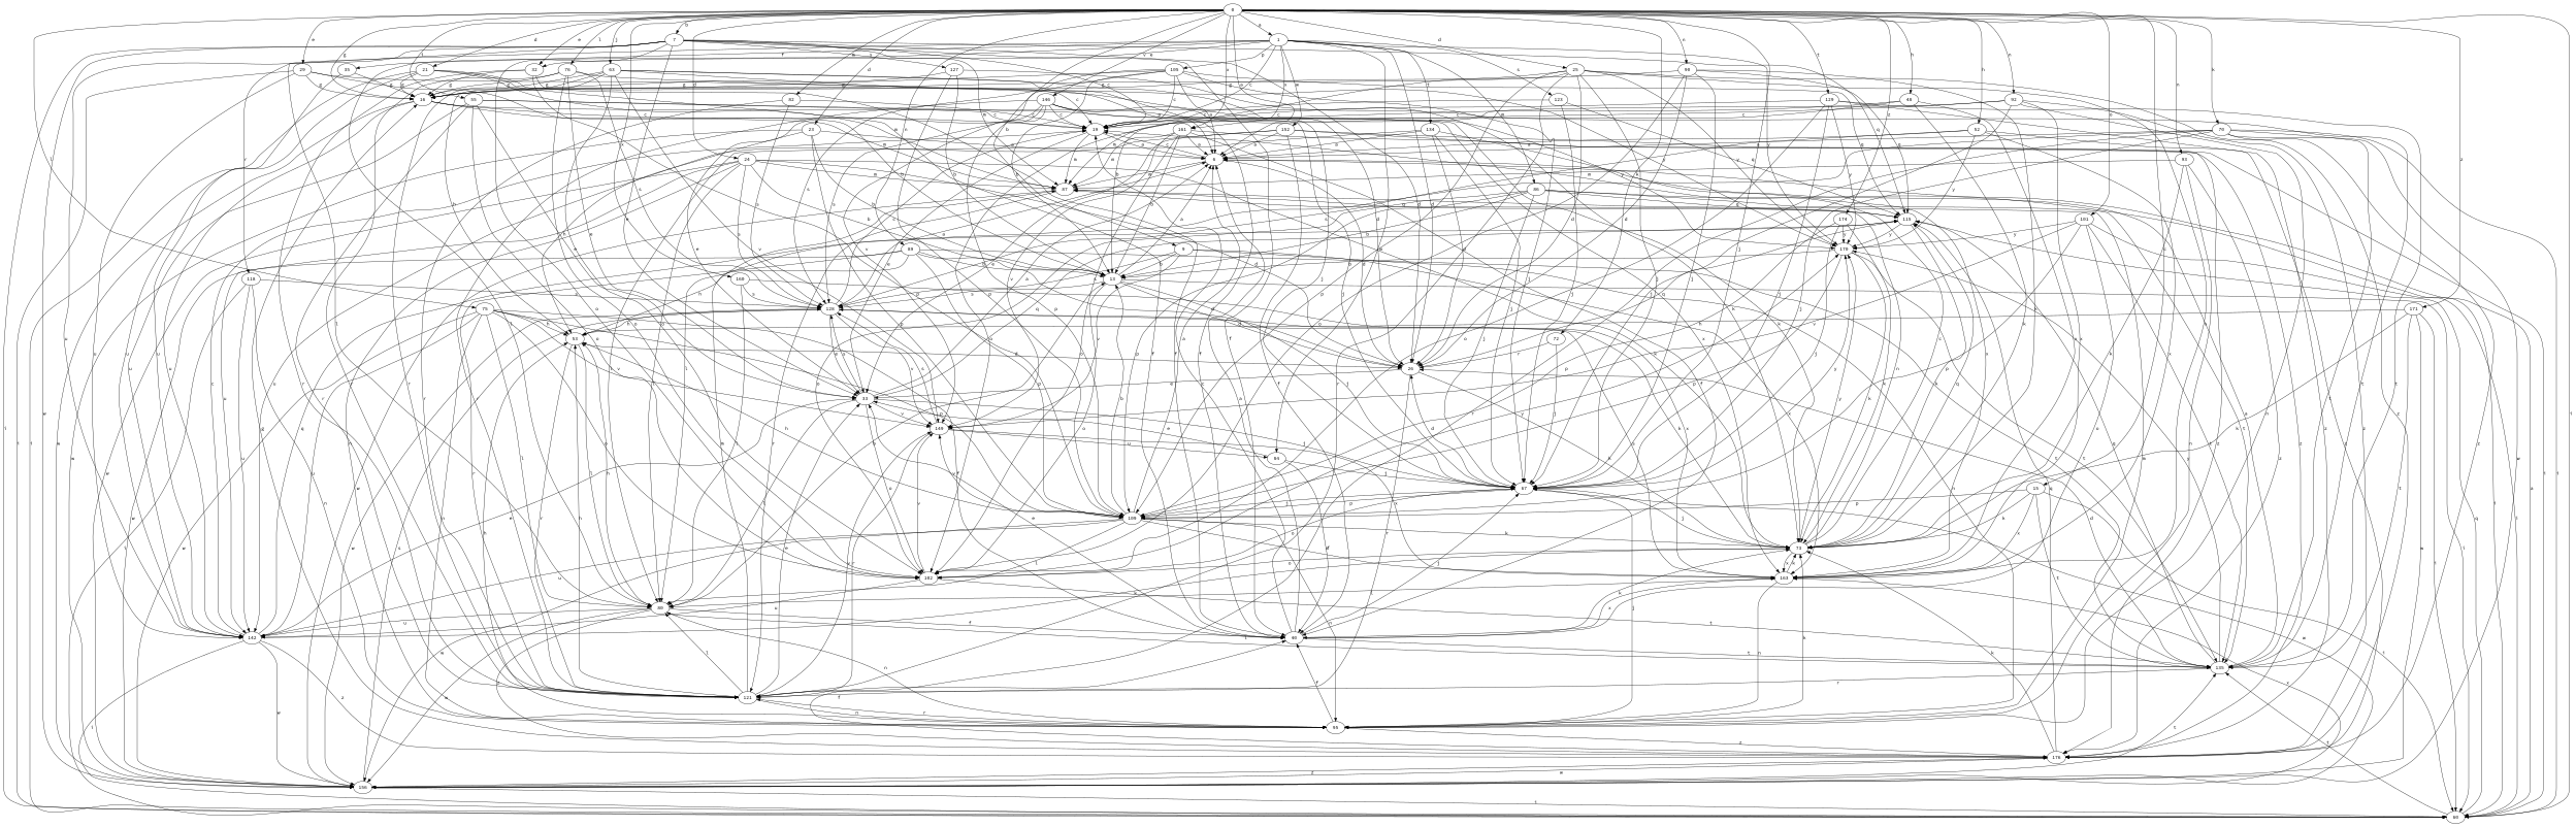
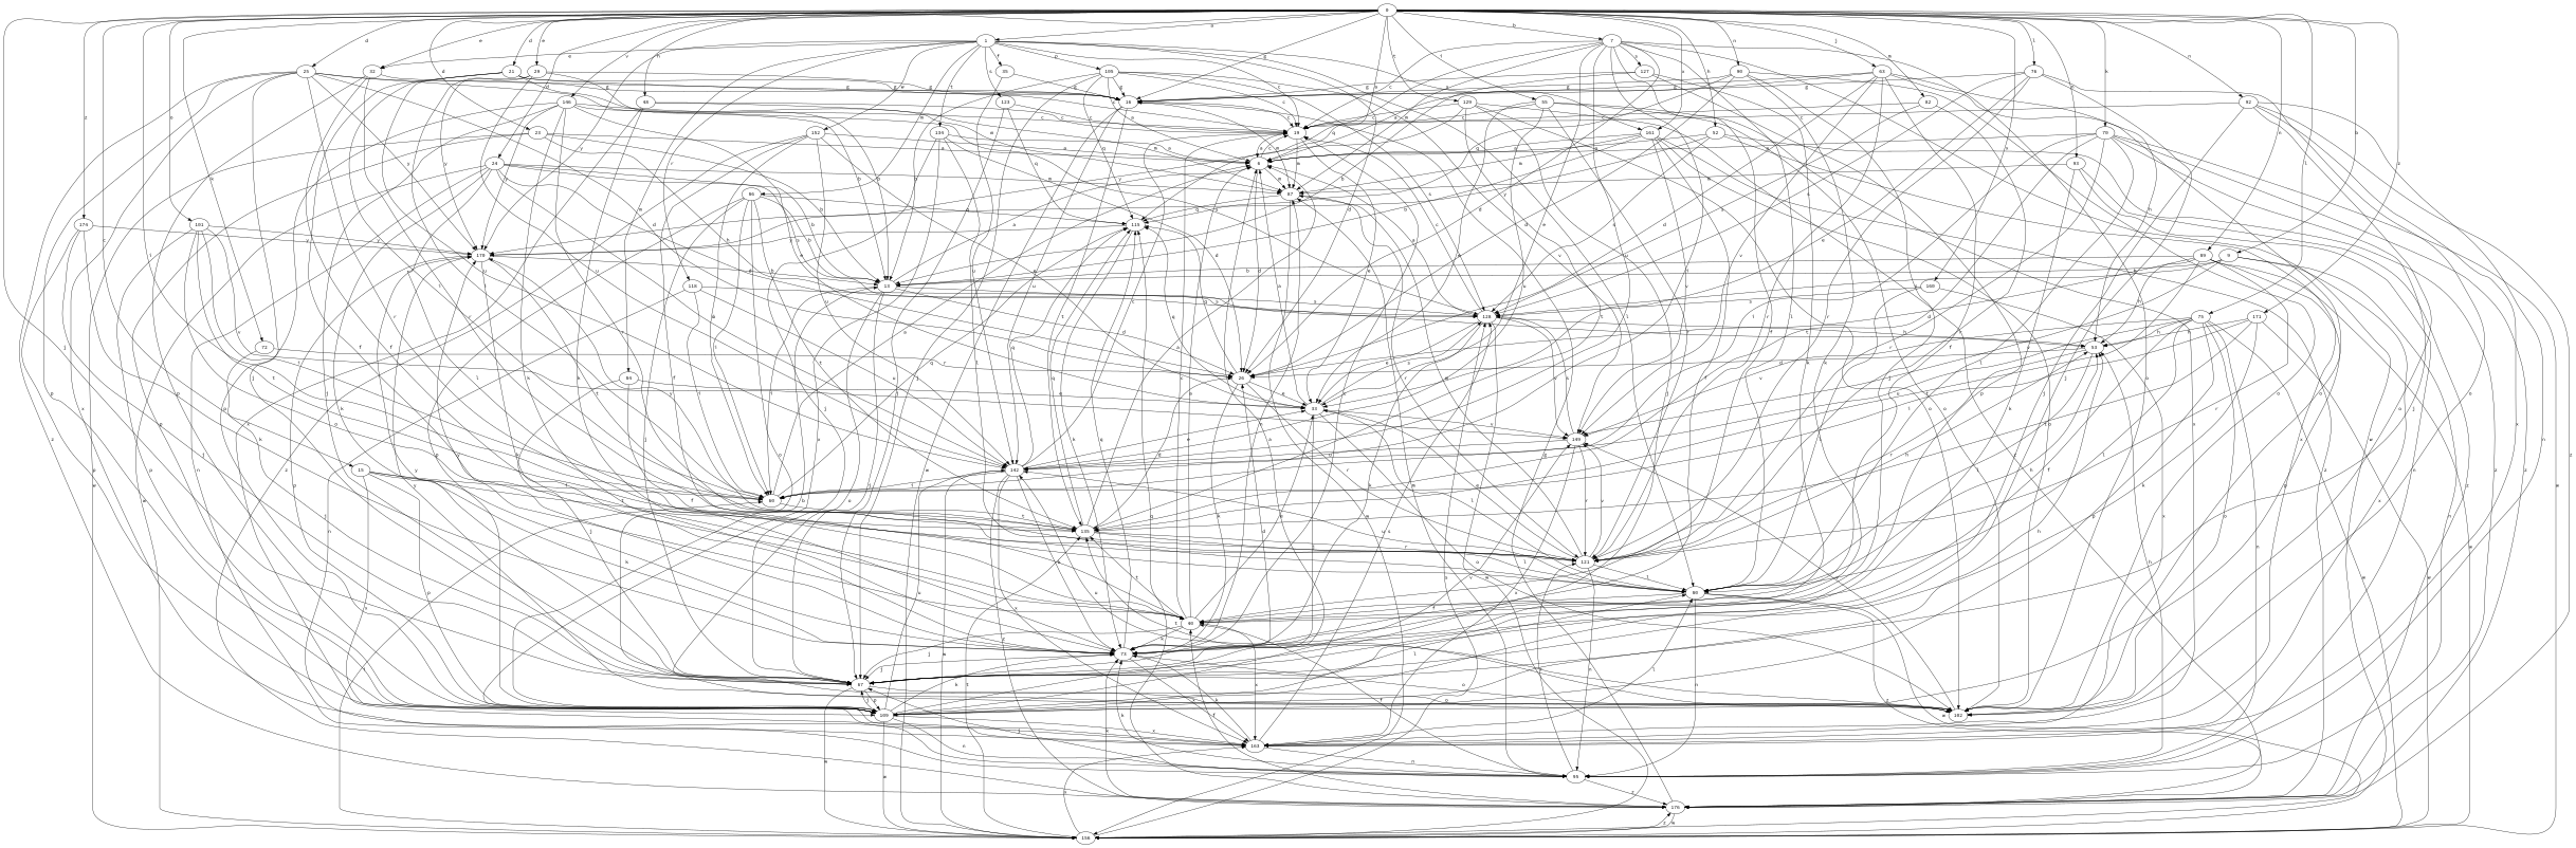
  strict digraph {
    fontname="Source Code Pro"
    node [fontname="Source Code Pro"]
    edge [fontname="Source Code Pro"]
    0
    1
    6
    7
    9
    15
    21
    23
    24
    25
    29
    32
    n13 [label=16]
    48
    52
    55
    60
    63
    67
    70
    72
    75
    76
    82
    89
    90
    92
    93
    101
    129
    146
    160
    161
    171
    174
    19
    26
    35
    80
    84
    86
    105
    118
    123
    134
    152
    170
    87
    33
    40
    102
    115
    127
    142
    156
    13
    95
    128
    149
    163
    73
    109
    135
    53
    121
    176
    0 -> 1 [label=a]
    0 -> 6 [label=a]
    0 -> 7 [label=b]
    0 -> 9 [label=b]
    0 -> 15 [label=c]
    0 -> 21 [label=d]
    0 -> 23 [label=d]
    0 -> 24 [label=d]
    0 -> 25 [label=d]
    0 -> 29 [label=e]
    0 -> 32 [label=e]
    0 -> n13 [label=g]
    0 -> 48 [label=h]
    0 -> 52 [label=h]
    0 -> 55 [label=i]
    0 -> 60 [label=i]
    0 -> 63 [label=j]
    0 -> 67 [label=j]
    0 -> 70 [label=k]
    0 -> 72 [label=k]
    0 -> 75 [label=l]
    0 -> 76 [label=l]
    0 -> 82 [label=m]
    0 -> 89 [label=n]
    0 -> 90 [label=n]
    0 -> 92 [label=n]
    0 -> 93 [label=n]
    0 -> 101 [label=o]
    0 -> 129 [label=t]
    0 -> 146 [label=v]
    0 -> 160 [label=x]
    0 -> 161 [label=x]
    0 -> 171 [label=z]
    0 -> 174 [label=z]
    1 -> 32 [label=e]
    1 -> 161 [label=x]
    1 -> 19 [label=c]
    1 -> 26 [label=d]
    1 -> 35 [label=f]
    1 -> 80 [label=l]
    1 -> 84 [label=m]
    1 -> 86 [label=m]
    1 -> 105 [label=p]
    1 -> 118 [label=r]
    1 -> 123 [label=s]
    1 -> 134 [label=t]
    1 -> 152 [label=w]
    1 -> 170 [label=y]
    6 -> 19 [label=c]
    6 -> 26 [label=d]
    6 -> 87 [label=m]
    7 -> 60 [label=i]
    7 -> 19 [label=c]
    7 -> 26 [label=d]
    7 -> 80 [label=l]
    7 -> 87 [label=m]
    7 -> 33 [label=e]
    7 -> 40 [label=f]
    7 -> 102 [label=o]
    7 -> 115 [label=q]
    7 -> 127 [label=s]
    7 -> 142 [label=u]
    7 -> 156 [label=w]
    9 -> 13 [label=b]
    9 -> 95 [label=n]
    9 -> 128 [label=s]
    9 -> 149 [label=v]
    9 -> 163 [label=x]
    15 -> 60 [label=i]
    15 -> 163 [label=x]
    15 -> 73 [label=k]
    15 -> 109 [label=p]
    15 -> 135 [label=t]
    21 -> n13 [label=g]
    21 -> 60 [label=i]
    21 -> 19 [label=c]
    21 -> 87 [label=m]
    21 -> 40 [label=f]
    21 -> 142 [label=u]
    23 -> 6 [label=a]
    23 -> 156 [label=w]
    23 -> 13 [label=b]
    23 -> 109 [label=p]
    23 -> 53 [label=h]
    24 -> 26 [label=d]
    24 -> 80 [label=l]
    24 -> 87 [label=m]
    24 -> 142 [label=u]
    24 -> 156 [label=w]
    24 -> 13 [label=b]
    24 -> 95 [label=n]
    24 -> 128 [label=s]
    24 -> 73 [label=k]
    25 -> n13 [label=g]
    25 -> 67 [label=j]
    25 -> 26 [label=d]
    25 -> 170 [label=y]
    25 -> 13 [label=b]
    25 -> 163 [label=x]
    25 -> 109 [label=p]
    25 -> 121 [label=r]
    25 -> 176 [label=z]
    29 -> n13 [label=g]
    29 -> 60 [label=i]
    29 -> 170 [label=y]
    29 -> 142 [label=u]
    29 -> 13 [label=b]
    32 -> n13 [label=g]
    32 -> 40 [label=f]
    32 -> 109 [label=p]
    32 -> 121 [label=r]
    n13 -> 19 [label=c]
    n13 -> 87 [label=m]
    n13 -> 142 [label=u]
    n13 -> 156 [label=w]
    n13 -> 135 [label=t]
    48 -> 19 [label=c]
    48 -> 87 [label=m]
    48 -> 163 [label=x]
    48 -> 73 [label=k]
    52 -> 6 [label=a]
    52 -> 170 [label=y]
    52 -> 128 [label=s]
    52 -> 163 [label=x]
    52 -> 176 [label=z]
    55 -> 19 [label=c]
    55 -> 33 [label=e]
    55 -> 102 [label=o]
    55 -> 142 [label=u]
    55 -> 163 [label=x]
    55 -> 121 [label=r]
    60 -> 6 [label=a]
    60 -> 115 [label=q]
    60 -> 135 [label=t]
    63 -> 6 [label=a]
    63 -> n13 [label=g]
    63 -> 26 [label=d]
    63 -> 40 [label=f]
    63 -> 102 [label=o]
    63 -> 149 [label=v]
    63 -> 53 [label=h]
    63 -> 121 [label=r]
    67 -> 26 [label=d]
    67 -> 170 [label=y]
    67 -> 102 [label=o]
    67 -> 156 [label=w]
    67 -> 109 [label=p]
    70 -> 6 [label=a]
    70 -> 60 [label=i]
    70 -> 67 [label=j]
    70 -> 80 [label=l]
    70 -> 156 [label=w]
    70 -> 135 [label=t]
    70 -> 121 [label=r]
    70 -> 176 [label=z]
    72 -> 67 [label=j]
    72 -> 26 [label=r]
    75 -> 80 [label=l]
    75 -> 40 [label=f]
    75 -> 102 [label=o]
    75 -> 142 [label=u]
    75 -> 156 [label=w]
    75 -> 95 [label=n]
    75 -> 149 [label=v]
    75 -> 109 [label=p]
    75 -> 53 [label=h]
    76 -> n13 [label=g]
    76 -> 67 [label=j]
    76 -> 33 [label=e]
    76 -> 102 [label=o]
    76 -> 128 [label=s]
    76 -> 121 [label=r]
    82 -> 19 [label=c]
    82 -> 128 [label=s]
    82 -> 121 [label=r]
    89 -> 26 [label=d]
    89 -> 156 [label=w]
    89 -> 13 [label=b]
    89 -> 109 [label=p]
    89 -> 135 [label=t]
    89 -> 53 [label=h]
    89 -> 121 [label=r]
    90 -> n13 [label=g]
    90 -> 67 [label=j]
    90 -> 26 [label=d]
    90 -> 102 [label=o]
    90 -> 115 [label=q]
    90 -> 73 [label=k]
    92 -> 67 [label=j]
    92 -> 19 [label=c]
    92 -> 102 [label=o]
    92 -> 95 [label=n]
    92 -> 163 [label=x]
    92 -> 176 [label=z]
    93 -> 87 [label=m]
    93 -> 95 [label=n]
    93 -> 73 [label=k]
    93 -> 176 [label=z]
    101 -> 60 [label=i]
    101 -> 170 [label=y]
    101 -> 40 [label=o]
    101 -> 149 [label=v]
    101 -> 109 [label=p]
    101 -> 135 [label=t]
    129 -> 67 [label=j]
    129 -> 19 [label=c]
    129 -> 170 [label=y]
    129 -> 102 [label=o]
    129 -> 135 [label=t]
    129 -> 176 [label=z]
    146 -> 67 [label=j]
    146 -> 19 [label=c]
    146 -> 170 [label=y]
    146 -> 33 [label=e]
    146 -> 128 [label=s]
    146 -> 73 [label=k]
    146 -> 109 [label=p]
    146 -> 121 [label=r]
    160 -> 80 [label=l]
    160 -> 128 [label=s]
    160 -> 163 [label=x]
    161 -> 6 [label=a]
    161 -> 87 [label=m]
    161 -> 40 [label=f]
    161 -> 102 [label=o]
    161 -> 13 [label=b]
    161 -> 149 [label=v]
    161 -> 176 [label=z]
    171 -> 60 [label=i]
    171 -> 156 [label=w]
    171 -> 73 [label=k]
    171 -> 135 [label=t]
    171 -> 53 [label=h]
    174 -> 67 [label=j]
    174 -> 170 [label=y]
    174 -> 73 [label=k]
    174 -> 109 [label=p]
    19 -> 6 [label=a]
    19 -> 87 [label=m]
    19 -> 33 [label=e]
    26 -> 33 [label=e]
    26 -> 115 [label=q]
    26 -> 73 [label=k]
    26 -> 121 [label=r]
    35 -> n13 [label=g]
    35 -> 142 [label=u]
    80 -> 40 [label=f]
    80 -> 142 [label=u]
    80 -> 156 [label=w]
-   80 -> 13 [label=b]
    80 -> 95 [label=n]
    80 -> 53 [label=h]
    80 -> 176 [label=z]
    84 -> 67 [label=j]
    84 -> 33 [label=e]
    84 -> 40 [label=f]
    86 -> 60 [label=i]
    86 -> 67 [label=j]
    86 -> 102 [label=o]
    86 -> 115 [label=q]
    86 -> 13 [label=b]
    86 -> 109 [label=p]
    86 -> 135 [label=t]
    105 -> 6 [label=a]
    105 -> n13 [label=g]
    105 -> 67 [label=j]
    105 -> 19 [label=c]
    105 -> 115 [label=q]
    105 -> 13 [label=b]
    105 -> 128 [label=s]
    105 -> 149 [label=v]
    118 -> 60 [label=i]
    118 -> 142 [label=u]
    118 -> 95 [label=n]
    118 -> 128 [label=s]
    123 -> 67 [label=j]
    123 -> 19 [label=c]
    123 -> 115 [label=q]
    134 -> 6 [label=a]
    134 -> 67 [label=j]
    134 -> 26 [label=d]
    134 -> 80 [label=l]
    134 -> 163 [label=x]
    152 -> 6 [label=a]
    152 -> 60 [label=i]
    152 -> 33 [label=e]
    152 -> 40 [label=f]
    152 -> 142 [label=u]
    152 -> 176 [label=z]
    170 -> 13 [label=b]
    170 -> 73 [label=k]
    170 -> 109 [label=p]
    170 -> 135 [label=t]
    87 -> 115 [label=q]
    87 -> 156 [label=w]
    87 -> 121 [label=r]
    33 -> 6 [label=a]
    33 -> 67 [label=j]
    33 -> 80 [label=l]
    33 -> 102 [label=o]
    33 -> 115 [label=q]
    33 -> 128 [label=s]
    33 -> 149 [label=v]
    40 -> 6 [label=a]
    40 -> 67 [label=j]
    40 -> 19 [label=c]
    40 -> 33 [label=e]
    40 -> 163 [label=x]
    40 -> 73 [label=k]
    40 -> 135 [label=t]
    102 -> 170 [label=y]
    102 -> 142 [label=u]
    102 -> 149 [label=v]
    102 -> 135 [label=t]
    115 -> 170 [label=y]
    115 -> 73 [label=k]
    127 -> n13 [label=g]
    127 -> 13 [label=b]
    127 -> 73 [label=k]
    127 -> 109 [label=p]
    142 -> 60 [label=i]
    142 -> 19 [label=c]
    142 -> 33 [label=e]
    142 -> 115 [label=q]
    142 -> 156 [label=w]
+   142 -> 163 [label=x]
    142 -> 73 [label=k]
    142 -> 176 [label=z]
    156 -> 60 [label=i]
    156 -> 128 [label=s]
    156 -> 163 [label=x]
    156 -> 135 [label=t]
    156 -> 176 [label=z]
    13 -> 6 [label=a]
    13 -> 60 [label=i]
    13 -> 67 [label=j]
    13 -> 26 [label=d]
    13 -> 102 [label=o]
    13 -> 128 [label=s]
    95 -> 67 [label=j]
    95 -> 87 [label=m]
    95 -> 40 [label=f]
    95 -> 73 [label=k]
    95 -> 53 [label=h]
    95 -> 121 [label=r]
    95 -> 176 [label=z]
    128 -> 6 [label=a]
    128 -> 19 [label=c]
    128 -> 33 [label=e]
    128 -> 156 [label=w]
    128 -> 149 [label=v]
    128 -> 73 [label=k]
    128 -> 53 [label=h]
-   149 -> 84 [label=u]
+   149 -> 142 [label=u]
    149 -> 128 [label=s]
    149 -> 163 [label=x]
    149 -> 121 [label=r]
    163 -> 80 [label=l]
    163 -> 95 [label=n]
    163 -> 128 [label=s]
    163 -> 73 [label=k]
    73 -> 67 [label=j]
    73 -> 19 [label=c]
    73 -> 170 [label=y]
    73 -> 87 [label=n]
    73 -> 102 [label=o]
    73 -> 115 [label=q]
    73 -> 163 [label=x]
    109 -> 6 [label=a]
    109 -> 67 [label=j]
    109 -> 80 [label=l]
    109 -> 142 [label=u]
    109 -> 156 [label=w]
    109 -> 13 [label=b]
    109 -> 95 [label=n]
    109 -> 149 [label=v]
    109 -> 163 [label=x]
    109 -> 73 [label=k]
    109 -> 53 [label=h]
    135 -> 6 [label=a]
    135 -> 26 [label=d]
    135 -> 80 [label=l]
    135 -> 170 [label=y]
    135 -> 115 [label=q]
    135 -> 121 [label=r]
    53 -> 26 [label=d]
    53 -> 80 [label=l]
    53 -> 121 [label=r]
    121 -> 80 [label=l]
    121 -> 87 [label=m]
    121 -> 33 [label=e]
    121 -> 95 [label=n]
    121 -> 149 [label=v]
    121 -> 53 [label=h]
    176 -> n13 [label=g]
    176 -> 40 [label=f]
    176 -> 115 [label=q]
    176 -> 156 [label=w]
    176 -> 73 [label=k]
  }
